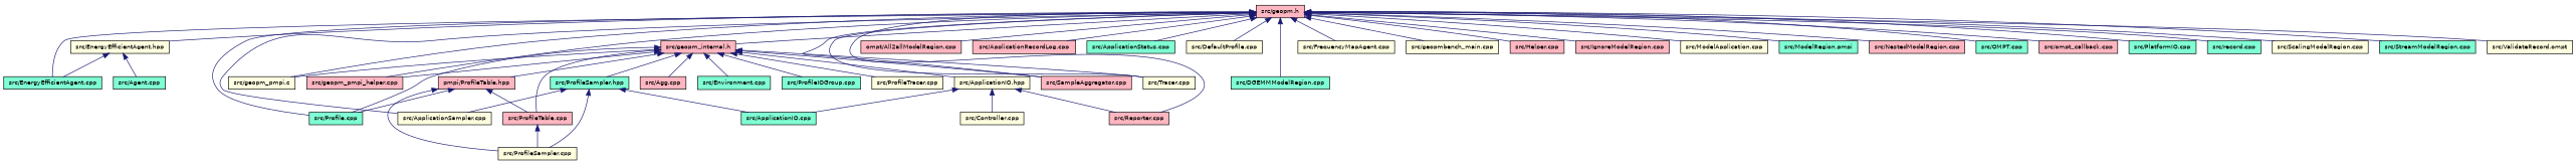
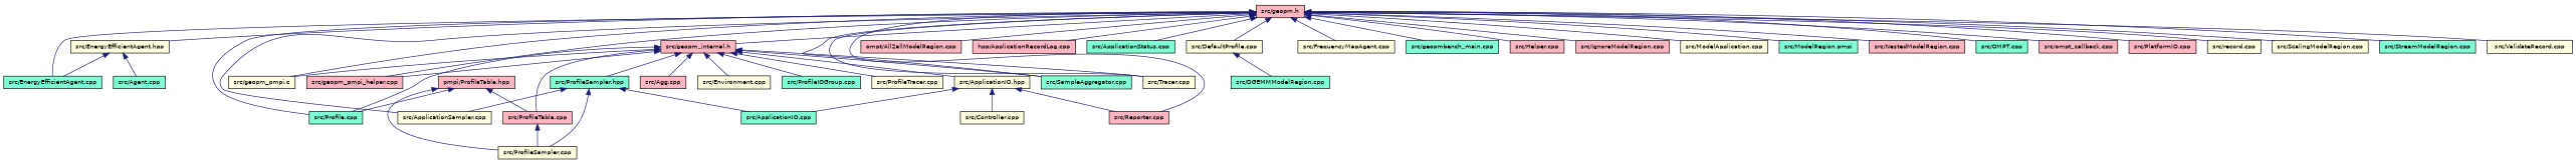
  digraph {
    node [color=black fillcolor=lightpink fontname=Helvetica fontsize=10 shape=record style=filled]
    edge [color=midnightblue dir=back fontname=Helvetica fontsize=10 labelfontname=Helvetica labelfontsize=10 style=solid]
    n1 [fontcolor=black height=0.2 label="src/geopm.h" width=0.4]
    n2 [fillcolor=lightyellow height=0.2 label="src/EnergyEfficientAgent.hpp" width=0.4]
    n3 [fillcolor=aquamarine height=0.2 label="src/EnergyEfficientAgent.cpp" width=0.4]
    n4 [height=0.2 label="src/geopm_internal.h" width=0.4]
    n5 [height=0.2 label="src/Reporter.cpp" width=0.4]
    n6 [fillcolor=lightyellow height=0.2 label="src/ApplicationSampler.cpp" width=0.4]
    n7 [fillcolor=lightyellow height=0.2 label="src/geopm_pmpi.c" width=0.4]
    n8 [height=0.2 label="src/geopm_pmpi_helper.cpp" width=0.4]
    n9 [fillcolor=aquamarine height=0.2 label="src/Profile.cpp" width=0.4]
-   n10 [height=0.2 label="src/SampleAggregator.cpp" width=0.4]
+   n10 [fillcolor=aquamarine height=0.2 label="src/SampleAggregator.cpp" width=0.4]
    n11 [fillcolor=lightyellow height=0.2 label="src/Tracer.cpp" width=0.4]
    n12 [height=0.2 label="ompt/All2allModelRegion.cpp" width=0.4]
-   n13 [height=0.2 label="src/ApplicationRecordLog.cpp" width=0.4]
+   n13 [height=0.2 label="hpp/ApplicationRecordLog.cpp" width=0.4]
    n14 [fillcolor=aquamarine height=0.2 label="src/ApplicationStatus.cpp" width=0.4]
    n15 [fillcolor=lightyellow height=0.2 label="src/DefaultProfile.cpp" width=0.4]
    n16 [fillcolor=aquamarine height=0.2 label="src/DGEMMModelRegion.cpp" width=0.4]
    n17 [fillcolor=lightyellow height=0.2 label="src/FrequencyMapAgent.cpp" width=0.4]
-   n18 [fillcolor=lightyellow height=0.2 label="src/geopmbench_main.cpp" width=0.4]
+   n18 [fillcolor=aquamarine height=0.2 label="src/geopmbench_main.cpp" width=0.4]
    n19 [height=0.2 label="src/Helper.cpp" width=0.4]
    n20 [height=0.2 label="src/IgnoreModelRegion.cpp" width=0.4]
    n21 [fillcolor=lightyellow height=0.2 label="src/ModelApplication.cpp" width=0.4]
    n22 [fillcolor=aquamarine height=0.2 label="src/ModelRegion.pmpi" width=0.4]
    n23 [height=0.2 label="src/NestedModelRegion.cpp" width=0.4]
    n24 [fillcolor=aquamarine height=0.2 label="src/OMPT.cpp" width=0.4]
    n25 [height=0.2 label="src/ompt_callback.cpp" width=0.4]
-   n26 [fillcolor=aquamarine height=0.2 label="src/PlatformIO.cpp" width=0.4]
-   n27 [fillcolor=aquamarine height=0.2 label="src/record.cpp" width=0.4]
+   n26 [height=0.2 label="src/PlatformIO.cpp" width=0.4]
+   n27 [fillcolor=lightyellow height=0.2 label="src/record.cpp" width=0.4]
    n28 [fillcolor=lightyellow height=0.2 label="src/ScalingModelRegion.cpp" width=0.4]
    n29 [fillcolor=aquamarine height=0.2 label="src/StreamModelRegion.cpp" width=0.4]
-   n30 [fillcolor=lightyellow height=0.2 label="src/ValidateRecord.ompt" width=0.4]
+   n30 [fillcolor=lightyellow height=0.2 label="src/ValidateRecord.cpp" width=0.4]
    n31 [fillcolor=aquamarine height=0.2 label="src/Agent.cpp" width=0.4]
    n32 [height=0.2 label="src/Agg.cpp" width=0.4]
    n33 [fillcolor=lightyellow height=0.2 label="src/ApplicationIO.hpp" width=0.4]
    n34 [fillcolor=aquamarine height=0.2 label="src/ProfileSampler.hpp" width=0.4]
-   n35 [fillcolor=aquamarine height=0.2 label="src/Environment.cpp" width=0.4]
+   n35 [fillcolor=lightyellow height=0.2 label="src/Environment.cpp" width=0.4]
    n36 [height=0.2 label="pmpi/ProfileTable.hpp" width=0.4]
    n37 [height=0.2 label="src/ProfileTable.cpp" width=0.4]
    n38 [fillcolor=aquamarine height=0.2 label="src/ProfileIOGroup.cpp" width=0.4]
    n39 [fillcolor=lightyellow height=0.2 label="src/ProfileTracer.cpp" width=0.4]
    n40 [fillcolor=aquamarine height=0.2 label="src/ApplicationIO.cpp" width=0.4]
    n41 [fillcolor=lightyellow height=0.2 label="src/Controller.cpp" width=0.4]
    n42 [fillcolor=lightyellow height=0.2 label="src/ProfileSampler.cpp" width=0.4]
    n1 -> n2
    n1 -> n3
    n1 -> n4
    n1 -> n5
    n1 -> n6
    n1 -> n7
    n1 -> n8
    n1 -> n9
    n1 -> n10
    n1 -> n11
    n1 -> n12
    n1 -> n13
    n1 -> n14
    n1 -> n15
-   n1 -> n16
+   n15 -> n16
    n1 -> n17
    n1 -> n18
    n1 -> n19
    n1 -> n20
    n1 -> n21
    n1 -> n22
    n1 -> n23
    n1 -> n24
    n1 -> n25
    n1 -> n26
    n1 -> n27
    n1 -> n28
    n1 -> n29
    n1 -> n30
    n2 -> n3
    n2 -> n31
    n4 -> n7
    n4 -> n8
    n4 -> n9
    n4 -> n10
    n4 -> n11
    n4 -> n32
    n4 -> n33
    n4 -> n34
    n4 -> n35
-   n4 -> n36
    n4 -> n37
    n4 -> n38
    n4 -> n39
    n33 -> n5
    n33 -> n40
    n33 -> n41
    n34 -> n6
    n34 -> n40
    n34 -> n42
    n36 -> n9
    n36 -> n37
    n36 -> n42
    n37 -> n42
  }
